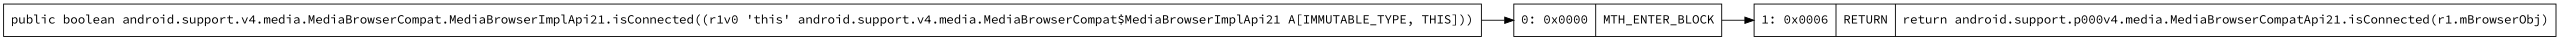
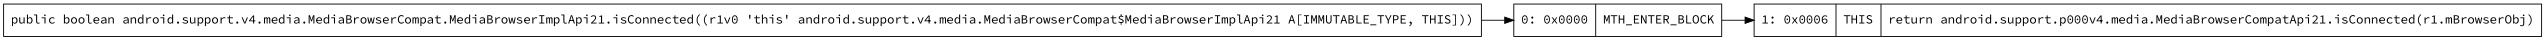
  digraph {
    rankdir=LR
    fontname="Source Code Pro"
    node [shape=record fontname="Source Code Pro"]
    edge [fontname="Source Code Pro"]
    n1 [label="{0\:\ 0x0000|MTH_ENTER_BLOCK\l}"]
-   n2 [label="{1\:\ 0x0006|RETURN\l|return android.support.p000v4.media.MediaBrowserCompatApi21.isConnected(r1.mBrowserObj)\l}"]
+   n2 [label="{1\:\ 0x0006|THIS\l|return android.support.p000v4.media.MediaBrowserCompatApi21.isConnected(r1.mBrowserObj)\l}"]
    n3 [label="{public boolean android.support.v4.media.MediaBrowserCompat.MediaBrowserImplApi21.isConnected((r1v0 'this' android.support.v4.media.MediaBrowserCompat$MediaBrowserImplApi21 A[IMMUTABLE_TYPE, THIS])) }"]
    n1 -> n2
    n3 -> n1
  }
